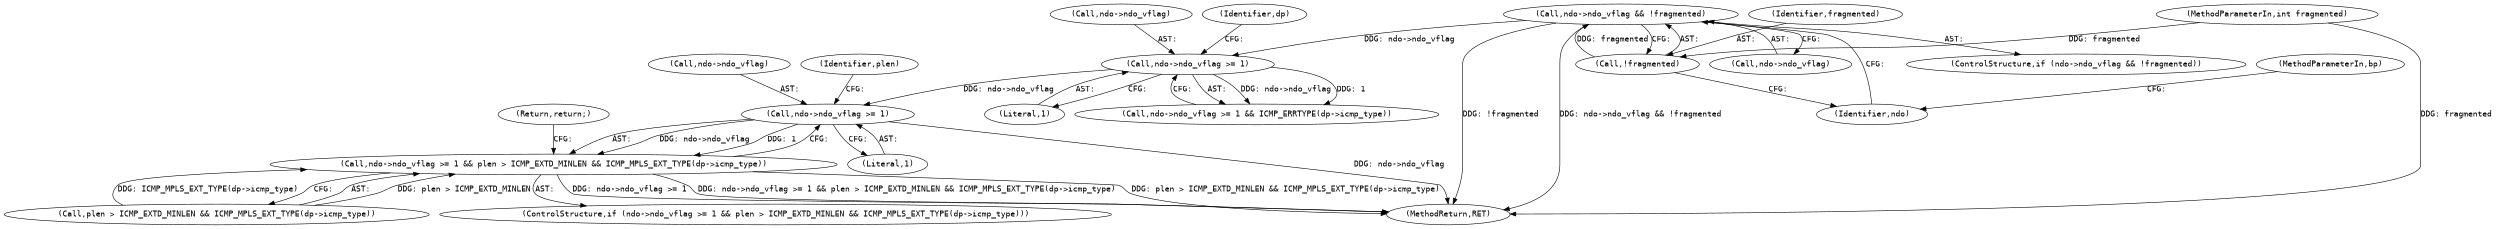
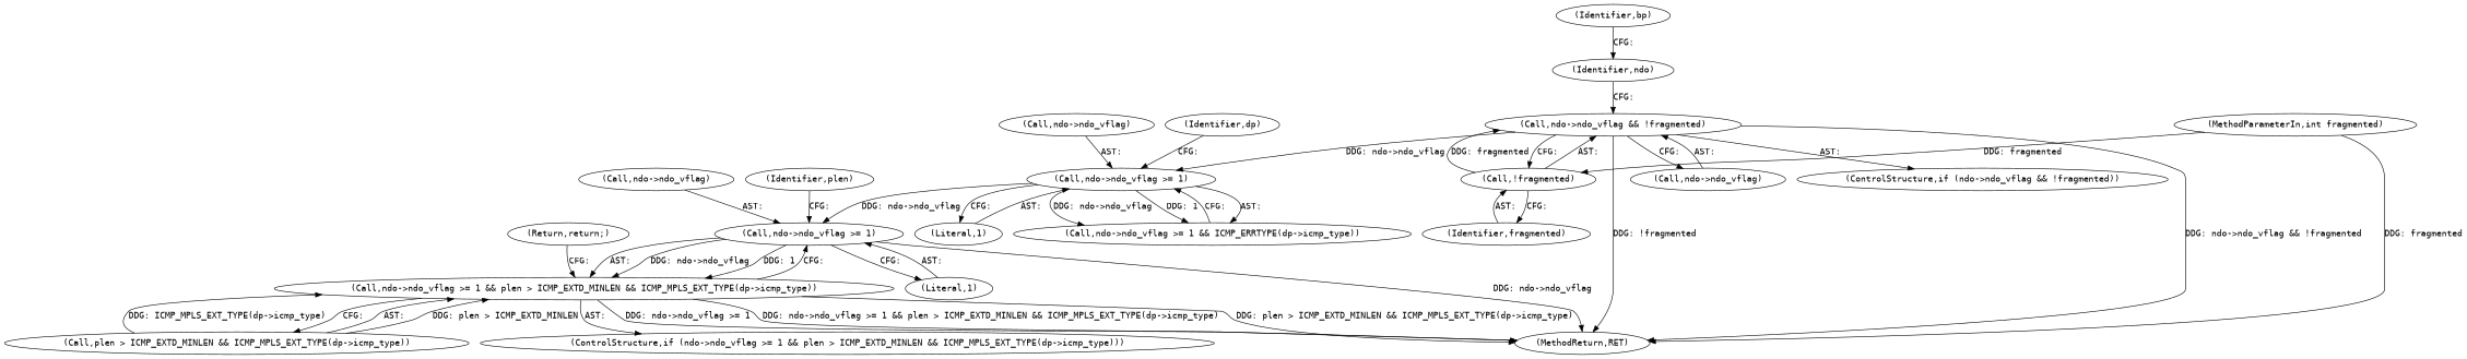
  digraph {
    fontname="DejaVu Sans Mono"
    node [fontname="DejaVu Sans Mono"]
    edge [fontname="DejaVu Sans Mono"]
    n1 [label="(Call,ndo->ndo_vflag >= 1)"]
    n2 [label="(Call,ndo->ndo_vflag >= 1 && plen > ICMP_EXTD_MINLEN && ICMP_MPLS_EXT_TYPE(dp->icmp_type))"]
    n3 [label="(MethodReturn,RET)"]
    n4 [label="(Literal,1)"]
    n5 [label="(Call,plen > ICMP_EXTD_MINLEN && ICMP_MPLS_EXT_TYPE(dp->icmp_type))"]
    n6 [label="(ControlStructure,if (ndo->ndo_vflag >= 1 && plen > ICMP_EXTD_MINLEN && ICMP_MPLS_EXT_TYPE(dp->icmp_type)))"]
    n7 [label="(Call,ndo->ndo_vflag >= 1)"]
    n8 [label="(Call,ndo->ndo_vflag >= 1 && ICMP_ERRTYPE(dp->icmp_type))"]
    n9 [label="(Literal,1)"]
    n10 [label="(Call,ndo->ndo_vflag && !fragmented)"]
    n11 [label="(Call,!fragmented)"]
    n12 [label="(Call,ndo->ndo_vflag)"]
    n13 [label="(ControlStructure,if (ndo->ndo_vflag && !fragmented))"]
    n14 [label="(Identifier,fragmented)"]
    n15 [label="(MethodParameterIn,int fragmented)"]
    n16 [label="(Call,ndo->ndo_vflag)"]
-   n17 [label="(MethodParameterIn,bp)"]
+   n17 [label="(Identifier,bp)"]
    n18 [label="(Identifier,ndo)"]
    n19 [label="(Identifier,dp)"]
    n20 [label="(Call,ndo->ndo_vflag)"]
    n21 [label="(Return,return;)"]
    n22 [label="(Identifier,plen)"]
    n1 -> n2 [label="AST: "]
    n1 -> n2 [label="DDG: ndo->ndo_vflag"]
    n1 -> n2 [label="DDG: 1"]
    n1 -> n3 [label="DDG: ndo->ndo_vflag"]
    n1 -> n4 [label="CFG: "]
    n2 -> n1 [label="CFG: "]
    n2 -> n3 [label="DDG: plen > ICMP_EXTD_MINLEN && ICMP_MPLS_EXT_TYPE(dp->icmp_type)"]
    n2 -> n3 [label="DDG: ndo->ndo_vflag >= 1"]
    n2 -> n3 [label="DDG: ndo->ndo_vflag >= 1 && plen > ICMP_EXTD_MINLEN && ICMP_MPLS_EXT_TYPE(dp->icmp_type)"]
    n2 -> n5 [label="CFG: "]
    n2 -> n6 [label="AST: "]
    n4 -> n1 [label="AST: "]
    n5 -> n2 [label="AST: "]
    n5 -> n2 [label="DDG: plen > ICMP_EXTD_MINLEN"]
    n5 -> n2 [label="DDG: ICMP_MPLS_EXT_TYPE(dp->icmp_type)"]
    n7 -> n1 [label="DDG: ndo->ndo_vflag"]
    n7 -> n8 [label="AST: "]
    n7 -> n8 [label="DDG: ndo->ndo_vflag"]
    n7 -> n8 [label="DDG: 1"]
    n7 -> n9 [label="CFG: "]
    n8 -> n7 [label="CFG: "]
    n9 -> n7 [label="AST: "]
    n10 -> n3 [label="DDG: !fragmented"]
    n10 -> n3 [label="DDG: ndo->ndo_vflag && !fragmented"]
    n10 -> n7 [label="DDG: ndo->ndo_vflag"]
    n10 -> n11 [label="CFG: "]
    n10 -> n12 [label="CFG: "]
    n10 -> n13 [label="AST: "]
    n11 -> n10 [label="AST: "]
    n11 -> n10 [label="DDG: fragmented"]
-   n11 -> n18 [label="CFG: "]
+   n11 -> n14 [label="CFG: "]
    n12 -> n10 [label="AST: "]
    n14 -> n11 [label="AST: "]
    n15 -> n3 [label="DDG: fragmented"]
    n15 -> n11 [label="DDG: fragmented"]
    n16 -> n1 [label="AST: "]
    n17 -> n18 [label="CFG: "]
    n18 -> n10 [label="CFG: "]
    n19 -> n7 [label="CFG: "]
    n20 -> n7 [label="AST: "]
    n21 -> n2 [label="CFG: "]
    n22 -> n1 [label="CFG: "]
  }
